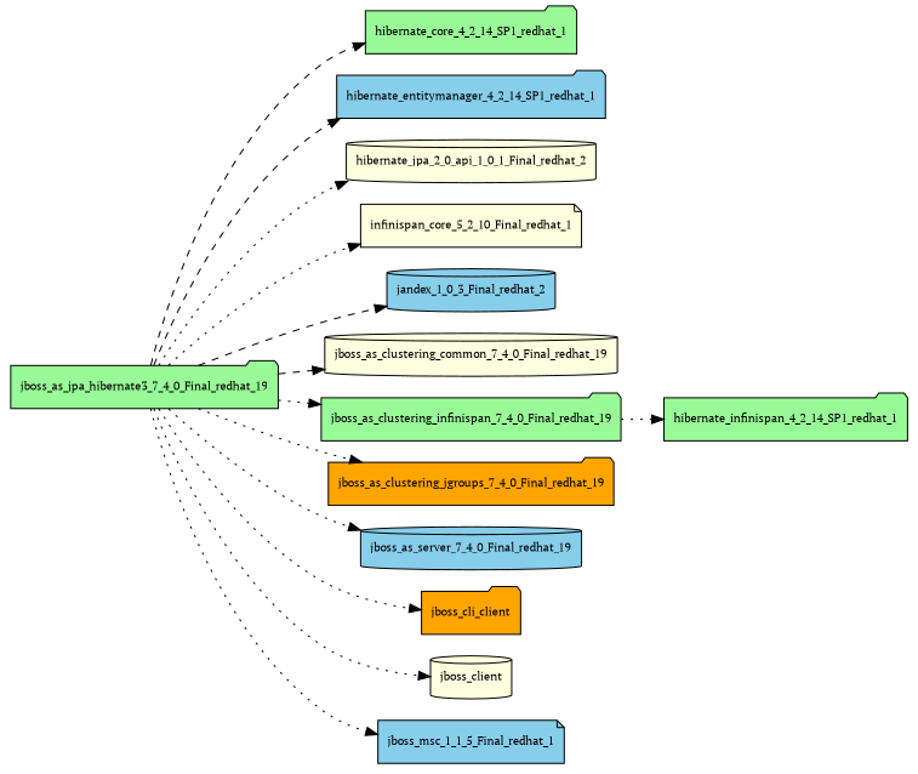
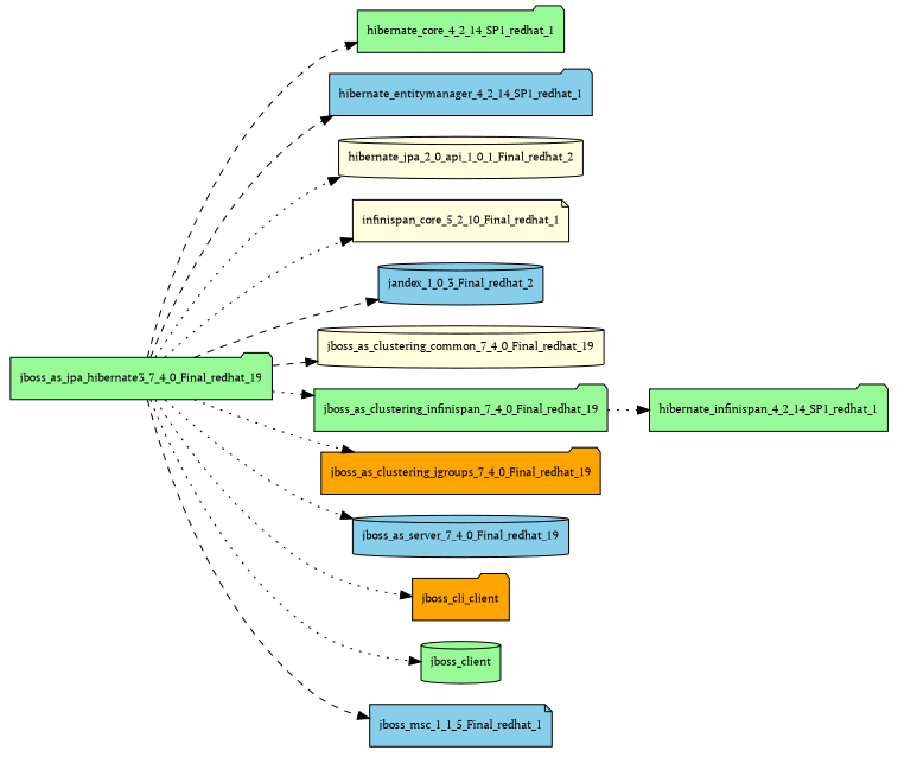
  digraph {
    fontname="PT Serif"
    rankdir=LR
    node [fillcolor=palegreen fontname="PT Serif" fontsize=10.0 shape=folder style=filled]
    edge [fontname="PT Serif" style=dotted]
    jboss_as_jpa_hibernate3_7_4_0_Final_redhat_19
    hibernate_core_4_2_14_SP1_redhat_1
    hibernate_entitymanager_4_2_14_SP1_redhat_1 [fillcolor=skyblue]
    hibernate_jpa_2_0_api_1_0_1_Final_redhat_2 [fillcolor=lightyellow shape=cylinder]
    infinispan_core_5_2_10_Final_redhat_1 [fillcolor=lightyellow shape=note]
    jandex_1_0_3_Final_redhat_2 [fillcolor=skyblue shape=cylinder]
    jboss_as_clustering_common_7_4_0_Final_redhat_19 [fillcolor=lightyellow shape=cylinder]
    jboss_as_clustering_infinispan_7_4_0_Final_redhat_19
    jboss_as_clustering_jgroups_7_4_0_Final_redhat_19 [fillcolor=orange]
    jboss_as_server_7_4_0_Final_redhat_19 [fillcolor=skyblue shape=cylinder]
    jboss_cli_client [fillcolor=orange]
-   jboss_client [fillcolor=lightyellow shape=cylinder]
+   jboss_client [shape=cylinder]
    jboss_msc_1_1_5_Final_redhat_1 [fillcolor=skyblue shape=note]
    hibernate_infinispan_4_2_14_SP1_redhat_1
    jboss_as_jpa_hibernate3_7_4_0_Final_redhat_19 -> hibernate_core_4_2_14_SP1_redhat_1 [style=dashed]
    jboss_as_jpa_hibernate3_7_4_0_Final_redhat_19 -> hibernate_entitymanager_4_2_14_SP1_redhat_1 [style=dashed]
    jboss_as_jpa_hibernate3_7_4_0_Final_redhat_19 -> hibernate_jpa_2_0_api_1_0_1_Final_redhat_2
    jboss_as_jpa_hibernate3_7_4_0_Final_redhat_19 -> infinispan_core_5_2_10_Final_redhat_1
    jboss_as_jpa_hibernate3_7_4_0_Final_redhat_19 -> jandex_1_0_3_Final_redhat_2 [style=dashed]
    jboss_as_jpa_hibernate3_7_4_0_Final_redhat_19 -> jboss_as_clustering_common_7_4_0_Final_redhat_19 [style=dashed]
    jboss_as_jpa_hibernate3_7_4_0_Final_redhat_19 -> jboss_as_clustering_infinispan_7_4_0_Final_redhat_19
    jboss_as_jpa_hibernate3_7_4_0_Final_redhat_19 -> jboss_as_clustering_jgroups_7_4_0_Final_redhat_19
    jboss_as_jpa_hibernate3_7_4_0_Final_redhat_19 -> jboss_as_server_7_4_0_Final_redhat_19
    jboss_as_jpa_hibernate3_7_4_0_Final_redhat_19 -> jboss_cli_client
    jboss_as_jpa_hibernate3_7_4_0_Final_redhat_19 -> jboss_client
-   jboss_as_jpa_hibernate3_7_4_0_Final_redhat_19 -> jboss_msc_1_1_5_Final_redhat_1
+   jboss_as_jpa_hibernate3_7_4_0_Final_redhat_19 -> jboss_msc_1_1_5_Final_redhat_1 [style=dashed]
    jboss_as_clustering_infinispan_7_4_0_Final_redhat_19 -> hibernate_infinispan_4_2_14_SP1_redhat_1
  }
